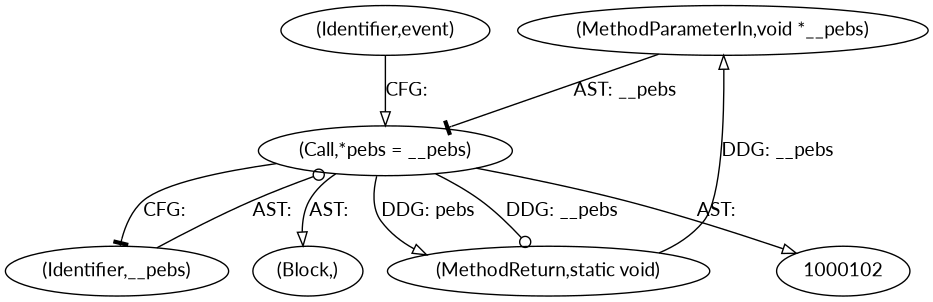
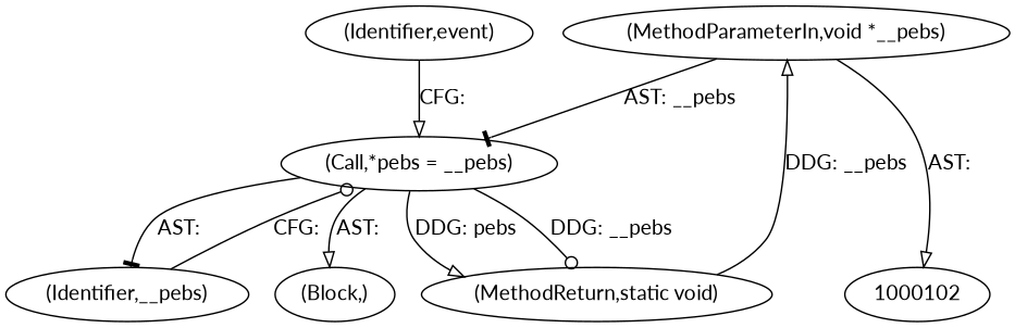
  digraph {
    fontname=Lato
    node [fontname=Lato]
    edge [arrowhead=onormal fontname=Lato]
    n1 [label="(MethodParameterIn,void *__pebs)"]
    n2 [label="(Call,*pebs = __pebs)"]
    1000102
    n4 [label="(MethodReturn,static void)"]
    n5 [label="(Identifier,__pebs)"]
    n6 [label="(Block,)"]
    n7 [label="(Identifier,event)"]
    n1 -> n2 [arrowhead=tee label="AST: __pebs"]
-   n2 -> 1000102 [label="AST: "]
+   n1 -> 1000102 [label="AST: "]
    n2 -> n4 [arrowhead=odot label="DDG: __pebs"]
    n2 -> n4 [label="DDG: pebs"]
-   n2 -> n5 [arrowhead=tee label="CFG: "]
+   n2 -> n5 [arrowhead=tee label="AST: "]
    n2 -> n6 [label="AST: "]
    n4 -> n1 [label="DDG: __pebs"]
-   n5 -> n2 [arrowhead=odot label="AST: "]
+   n5 -> n2 [arrowhead=odot label="CFG: "]
    n7 -> n2 [label="CFG: "]
  }
